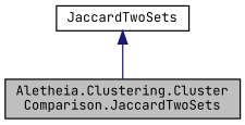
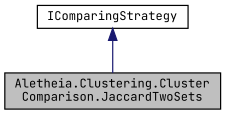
  digraph {
    fontname="JetBrains Mono"
    node [color=black fontname="JetBrains Mono" fontsize=10 shape=record style=filled]
    n1 [fillcolor=grey75 fontcolor=black height=0.2 label="Aletheia.Clustering.Cluster\lComparison.JaccardTwoSets" width=0.4]
-   n2 [fillcolor=white height=0.2 label=JaccardTwoSets width=0.4]
+   n2 [fillcolor=white height=0.2 label=IComparingStrategy width=0.4]
    n2 -> n1 [color=midnightblue dir=back fontname="JetBrains Mono" fontsize=10 labelfontname=Helvetica labelfontsize=10 style=solid]
  }
